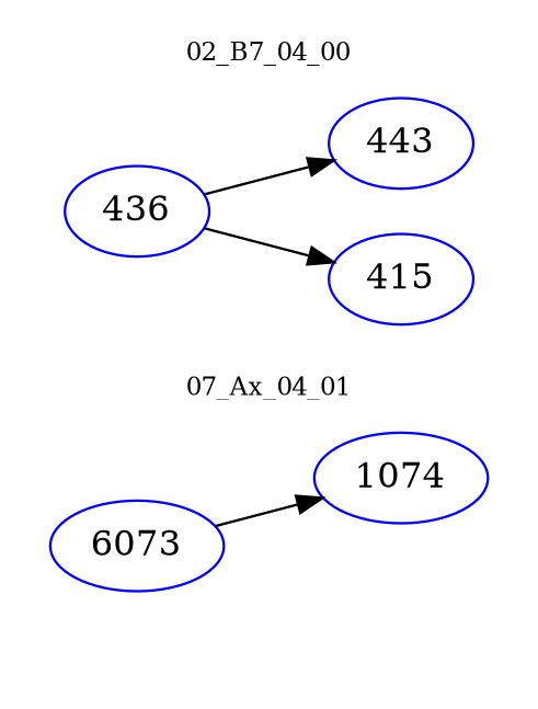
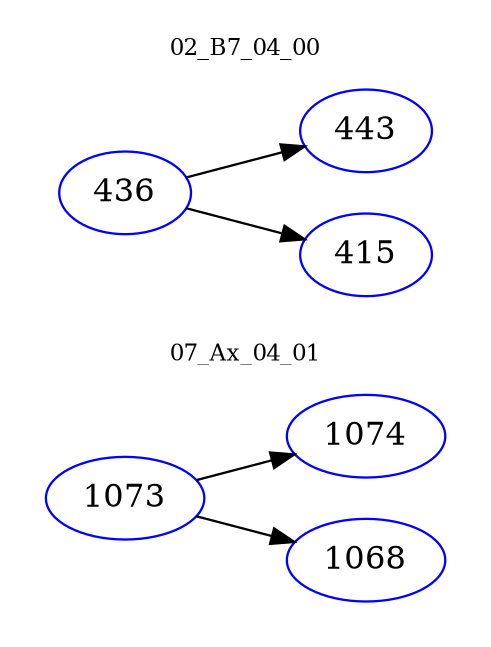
  digraph {
    rankdir=LR
    node [color=blue]
    edge [color=black]
-   n1 [label=6073]
+   n1 [label=1073]
+   n2 [label=1068]
    n3 [label=1074]
    n4 [label=436]
    n5 [label=415]
    n6 [label=443]
    subgraph cluster_1 {
      color=white
      fontsize=10
      label="07_Ax_04_01"
      n1
+     n2
      n3
    }
    subgraph cluster_2 {
      color=white
      fontsize=10
      label="02_B7_04_00"
      n4
      n5
      n6
    }
+   n1 -> n2
    n1 -> n3
    n4 -> n5
    n4 -> n6
  }
